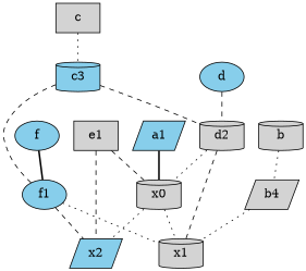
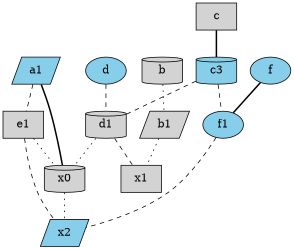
  graph {
    node [fillcolor=lightgrey labelfontsize=50 shape=cylinder style=filled]
    edge [style=dashed]
    f1 [fillcolor=skyblue shape=ellipse]
    x2 [fillcolor=skyblue shape=parallelogram]
-   x1
+   x1 [shape=box]
    a1 [fillcolor=skyblue shape=parallelogram]
    x0
    e1 [shape=box]
    f [fillcolor=skyblue shape=ellipse]
    n8 [fillcolor=skyblue label=c3]
-   d1 [label=d2]
+   d1
    b
-   b1 [shape=parallelogram label=b4]
+   b1 [shape=parallelogram]
    c [shape=box]
    d [fillcolor=skyblue shape=ellipse]
    f1 -- x2
-   f1 -- x1 [style=dotted]
    a1 -- x0 [style=bold]
+   a1 -- e1
    x0 -- x2 [style=dotted]
-   x0 -- x1 [style=dotted]
    e1 -- x2
-   e1 -- x0
+   e1 -- x0 [style=dotted]
    f -- f1 [style=bold]
    n8 -- f1
    n8 -- d1
    d1 -- x1
    d1 -- x0 [style=dotted]
    b -- b1 [style=dotted]
    b1 -- x1 [style=dotted]
-   c -- n8 [style=dotted]
+   c -- n8 [style=bold]
    d -- d1
  }
